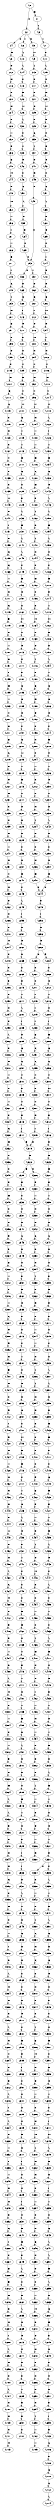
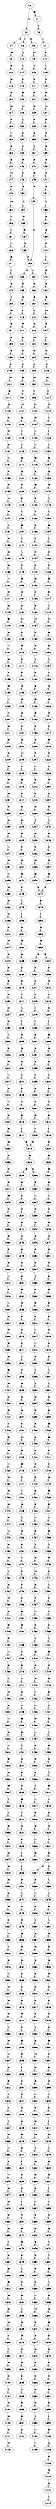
  strict digraph {
    S0
    S1
    S2
    S3
    S4
    S5
    S6
    S7
    S8
    S9
    S10
    S11
    S12
    S13
    S14
    S15
    S16
    S17
    S18
    S19
    S20
    S21
    S22
    S23
    S24
    S25
    S26
    S27
    S28
    S29
    S30
    S31
    S32
    S33
    S34
    S35
    S36
    S37
    S38
    S39
    S40
    S41
    S42
    S43
    S44
    S45
    S46
    S47
    S48
    S49
    S50
    S51
    S52
    S53
    S54
    S55
    S56
    S57
    S58
    S59
    S60
    S61
    S62
    S63
    S64
    S65
    S66
    S67
    S68
    S69
    S70
    S71
    S72
    S73
    S74
    S75
    S76
    S77
    S78
    S79
    S80
    S81
    S82
    S83
    S84
    S85
    S86
    S87
    S88
    S89
    S90
    S91
    S92
    S93
    S94
    S95
    S96
    S97
    S98
    S99
    S100
    S101
    S102
    S103
    S104
    S105
    S106
    S107
    S108
    S109
    S110
    S111
    S112
    S113
    S114
    S115
    S116
    S117
    S118
    S119
    S120
    S121
    S122
    S123
    S124
    S125
    S126
    S127
    S128
    S129
    S130
    S131
    S132
    S133
    S134
    S135
    S136
    S137
    S138
    S139
    S140
    S141
    S142
    S143
    S144
    S145
    S146
    S147
    S148
    S149
    S150
    S151
    S152
    S153
    S154
    S155
    S156
    S157
    S158
    S159
    S160
    S161
    S162
    S163
    S164
    S165
    S166
    S167
    S168
    S169
    S170
    S171
    S172
    S173
    S174
    S175
    S176
    S177
    S178
    S179
    S180
    S181
    S182
    S183
    S184
    S185
    S186
    S187
    S188
    S189
    S190
    S191
    S192
    S193
    S194
    S195
    S196
    S197
    S198
    S199
    S200
    S201
    S202
    S203
    S204
    S205
    S206
    S207
    S208
    S209
    S210
    S211
    S212
    S213
    S214
    S215
    S216
    S217
    S218
    S219
    S220
    S221
    S222
    S223
    S224
    S225
    S226
    S227
    S228
    S229
    S230
    S231
    S232
    S233
    S234
    S235
    S236
    S237
    S238
    S239
    S240
    S241
    S242
    S243
    S244
    S245
    S246
    S247
    S248
    S249
    S250
    S251
    S252
    S253
    S254
    S255
    S256
    S257
    S258
    S259
    S260
    S261
    S262
    S263
    S264
    S265
    S266
    S267
    S268
    S269
    S270
    S271
    S272
    S273
    S274
    S275
    S276
    S277
    S278
    S279
    S280
    S281
    S282
    S283
    S284
    S285
    S286
    S287
    S288
    S289
    S290
    S291
    S292
    S293
    S294
    S295
    S296
    S297
    S298
    S299
    S300
    S301
    S302
    S303
    S304
    S305
    S306
    S307
    S308
    S309
    S310
    S311
    S312
    S313
    S314
    S315
    S316
    S317
    S318
    S319
    S320
    S321
    S322
    S323
    S324
    S325
    S326
    S327
    S328
    S329
    S330
    S331
    S332
    S333
    S334
    S335
    S336
    S337
    S338
    S339
    S340
    S341
    S342
    S343
    S344
    S345
    S346
    S347
    S348
    S349
    S350
    S351
    S352
    S353
    S354
    S355
    S356
    S357
    S358
    S359
    S360
    S361
    S362
    S363
    S364
    S365
    S366
    S367
    S368
    S369
    S370
    S371
    S372
    S373
    S374
    S375
    S376
    S377
    S378
    S379
    S380
    S381
    S382
    S383
    S384
    S385
    S386
    S387
    S388
    S389
    S390
    S391
    S392
    S393
    S394
    S395
    S396
    S397
    S398
    S399
    S400
    S401
    S402
    S403
    S404
    S405
    S406
    S407
    S408
    S409
    S410
    S411
    S412
    S413
    S414
    S415
    S416
    S417
    S418
    S419
    S420
    S421
    S422
    S423
    S424
    S425
    S426
    S427
    S428
    S429
    S430
    S431
    S432
    S433
    S434
    S435
    S436
    S437
    S438
    S439
    S440
    S441
    S442
    S443
    S444
    S445
    S446
    S447
    S448
    S449
    S450
    S451
    S452
    S453
    S454
    S455
    S456
    S457
    S458
    S459
    S460
    S461
    S462
    S463
    S464
    S465
    S466
    S467
    S468
    S469
    S470
    S471
    S472
    S473
    S474
    S475
    S476
    S477
    S478
    S479
    S480
    S481
    S482
    S483
    S484
    S485
    S486
    S487
    S488
    S489
    S490
    S491
    S492
    S493
    S494
    S495
    S496
    S497
    S498
    S499
    S500
    S501
    S502
    S503
    S504
    S505
    S506
    S507
    S508
    S509
    S510
    S511
    S512
    S513
    S514
    S515
    S516
    S517
    S518
    S519
    S520
    S521
    S522
    S523
    S524
    S525
    S526
    S527
    S528
    S529
    S530
    S531
    S532
    S533
    S534
    S535
    S536
    S537
    S538
    S539
    S540
    S541
    S542
    S543
    S544
    S545
    S546
    S547
    S548
    S549
    S550
    S551
    S552
    S553
    S554
    S555
    S556
    S557
    S558
    S559
    S560
    S561
    S562
    S563
    S564
    S565
    S566
    S567
    S568
    S569
    S570
    S571
    S572
    S573
    S574
    S575
    S576
    S577
    S578
    S579
    S580
    S581
    S582
    S583
    S584
    S585
    S586
    S587
    S588
    S589
    S590
    S591
    S592
    S593
    S594
    S595
    S596
    S597
    S598
    S599
    S600
    S601
    S602
    S603
    S604
    S605
    S606
    S607
    S608
    S609
    S610
    S611
    S612
    S613
    S614
    S615
    S616
    S617
    S618
    S619
    S620
    S621
    S622
    S623
    S624
    S625
    S626
    S627
    S628
    S629
    S630
    S631
    S632
    S633
    S634
    S635
    S636
    S637
    S638
    S639
    S640
    S641
    S642
    S643
    S644
    S645
    S646
    S647
    S648
    S649
    S650
    S651
    S652
    S653
    S654
    S655
    S656
    S657
    S658
    S659
    S660
    S661
    S662
    S663
    S664
    S665
    S666
    S667
    S668
    S669
    S670
    S671
    S672
    S673
    S674
    S675
    S676
    S677
    S678
    S679
    S680
    S681
    S682
    S683
    S684
    S685
    S686
    S687
    S688
    S689
    S690
    S691
    S692
    S693
    S694
    S695
    S696
    S697
    S698
    S699
    S700
    S701
    S702
    S703
    S704
    S705
    S706
    S707
    S708
    S709
    S710
    S711
    S712
    S713
    S714
    S0 -> S1 [label=H]
    S0 -> S2 [label=L]
    S1 -> S3 [label=I]
    S2 -> S4 [label=L]
    S2 -> S5 [label=N]
    S2 -> S6 [label=V]
    S3 -> S7 [label=V]
    S4 -> S8 [label=F]
    S5 -> S9 [label=W]
    S6 -> S10 [label=S]
    S7 -> S11 [label=T]
    S8 -> S12 [label=D]
    S9 -> S13 [label=S]
    S10 -> S14 [label=S]
    S11 -> S15 [label=S]
    S12 -> S16 [label=N]
    S13 -> S17 [label=L]
    S14 -> S18 [label=L]
    S15 -> S19 [label=L]
    S16 -> S20 [label=F]
    S17 -> S21 [label=F]
    S18 -> S22 [label=N]
    S19 -> S23 [label=N]
    S20 -> S24 [label=K]
    S21 -> S25 [label=Q]
    S22 -> S26 [label=W]
    S23 -> S27 [label=W]
    S24 -> S28 [label=L]
    S25 -> S29 [label=L]
    S26 -> S30 [label=S]
    S27 -> S31 [label=A]
    S28 -> S32 [label=V]
    S29 -> S33 [label=C]
    S30 -> S34 [label=L]
    S31 -> S35 [label=L]
    S32 -> S36 [label=F]
    S33 -> S37 [label=S]
    S34 -> S38 [label=Y]
    S35 -> S39 [label=F]
    S36 -> S40 [label=E]
    S37 -> S41 [label=D]
    S38 -> S42 [label=Q]
    S39 -> S43 [label=Q]
    S40 -> S44 [label=M]
    S41 -> S45 [label=R]
    S42 -> S46 [label=L]
    S43 -> S47 [label=L]
    S44 -> S48 [label=E]
    S45 -> S49 [label=L]
    S46 -> S50 [label=C]
    S47 -> S51 [label=C]
    S48 -> S52 [label=M]
    S49 -> S53 [label=A]
    S50 -> S54 [label=S]
    S51 -> S55 [label=S]
    S52 -> S56 [label=V]
    S53 -> S57 [label=V]
    S53 -> S58 [label=T]
    S54 -> S59 [label=D]
    S55 -> S60 [label=D]
    S56 -> S61 [label=I]
    S57 -> S62 [label=D]
    S58 -> S63 [label=D]
    S59 -> S64 [label=R]
    S60 -> S65 [label=Q]
    S61 -> S66 [label=V]
    S62 -> S67 [label=G]
    S63 -> S68 [label=G]
    S64 -> S69 [label=L]
    S65 -> S70 [label=L]
    S66 -> S71 [label=E]
    S67 -> S72 [label=I]
    S68 -> S73 [label=I]
    S69 -> S53 [label=A]
    S70 -> S74 [label=V]
    S71 -> S75 [label=I]
    S72 -> S76 [label=Q]
    S73 -> S77 [label=Q]
    S74 -> S78 [label=D]
    S75 -> S79 [label=C]
    S76 -> S80 [label=M]
    S77 -> S81 [label=L]
    S78 -> S82 [label=D]
    S79 -> S83 [label=S]
    S80 -> S84 [label=A]
    S81 -> S85 [label=A]
    S82 -> S86 [label=G]
    S83 -> S87 [label=N]
    S84 -> S88 [label=Y]
    S85 -> S89 [label=Y]
    S86 -> S90 [label=M]
    S87 -> S91 [label=E]
    S88 -> S92 [label=H]
    S89 -> S93 [label=N]
    S90 -> S94 [label=K]
    S91 -> S95 [label=L]
    S92 -> S96 [label=Y]
    S93 -> S97 [label=Y]
    S94 -> S98 [label=V]
    S95 -> S99 [label=D]
    S96 -> S100 [label=W]
    S97 -> S101 [label=W]
    S98 -> S102 [label=A]
    S99 -> S103 [label=L]
    S100 -> S104 [label=N]
    S101 -> S105 [label=G]
    S102 -> S106 [label=Y]
    S103 -> S107 [label=H]
    S104 -> S108 [label=V]
    S105 -> S109 [label=V]
    S106 -> S110 [label=H]
    S107 -> S111 [label=G]
    S108 -> S112 [label=V]
    S109 -> S113 [label=V]
    S110 -> S114 [label=Y]
    S111 -> S115 [label=C]
    S112 -> S116 [label=H]
    S113 -> S117 [label=H]
    S114 -> S118 [label=W]
    S115 -> S119 [label=L]
    S116 -> S120 [label=G]
    S117 -> S121 [label=G]
    S118 -> S122 [label=S]
    S119 -> S123 [label=Q]
    S120 -> S124 [label=H]
    S121 -> S125 [label=T]
    S122 -> S126 [label=I]
    S123 -> S127 [label=L]
    S124 -> S128 [label=P]
    S125 -> S129 [label=P]
    S126 -> S130 [label=V]
    S127 -> S131 [label=Y]
    S128 -> S132 [label=S]
    S129 -> S133 [label=S]
    S130 -> S134 [label=H]
    S131 -> S135 [label=P]
    S132 -> S136 [label=D]
    S133 -> S137 [label=E]
    S134 -> S138 [label=G]
    S135 -> S139 [label=L]
    S136 -> S140 [label=S]
    S137 -> S141 [label=S]
    S138 -> S142 [label=Q]
    S139 -> S143 [label=W]
    S140 -> S144 [label=A]
    S141 -> S145 [label=S]
    S142 -> S146 [label=S]
    S143 -> S147 [label=R]
    S144 -> S148 [label=L]
    S145 -> S149 [label=L]
    S146 -> S150 [label=S]
    S147 -> S151 [label=I]
    S148 -> S152 [label=H]
    S149 -> S153 [label=H]
    S150 -> S154 [label=E]
    S151 -> S155 [label=A]
    S152 -> S156 [label=L]
    S153 -> S157 [label=Q]
    S154 -> S158 [label=S]
    S155 -> S159 [label=G]
    S156 -> S160 [label=T]
    S157 -> S161 [label=T]
    S158 -> S162 [label=A]
    S159 -> S163 [label=G]
    S160 -> S164 [label=M]
    S161 -> S165 [label=M]
    S162 -> S166 [label=L]
    S163 -> S167 [label=V]
    S164 -> S168 [label=Y]
    S165 -> S169 [label=Y]
    S166 -> S170 [label=H]
    S167 -> S171 [label=N]
    S168 -> S172 [label=Q]
    S169 -> S173 [label=Q]
    S170 -> S174 [label=R]
    S171 -> S175 [label=G]
    S172 -> S176 [label=S]
    S173 -> S177 [label=T]
    S174 -> S178 [label=V]
    S175 -> S179 [label=E]
    S176 -> S180 [label=L]
    S177 -> S181 [label=L]
    S178 -> S182 [label=M]
    S179 -> S183 [label=R]
    S180 -> S184 [label=G]
    S181 -> S185 [label=G]
    S182 -> S186 [label=F]
    S183 -> S187 [label=V]
    S184 -> S188 [label=H]
    S185 -> S189 [label=Q]
    S186 -> S190 [label=D]
    S187 -> S191 [label=Q]
    S188 -> S192 [label=Q]
    S189 -> S193 [label=Q]
    S190 -> S194 [label=S]
    S191 -> S195 [label=I]
    S192 -> S196 [label=L]
    S193 -> S197 [label=L]
    S194 -> S198 [label=V]
    S195 -> S199 [label=H]
    S196 -> S200 [label=A]
    S197 -> S201 [label=G]
    S198 -> S202 [label=G]
    S199 -> S203 [label=V]
    S200 -> S204 [label=L]
    S201 -> S205 [label=W]
    S202 -> S206 [label=Q]
    S203 -> S207 [label=Y]
    S204 -> S208 [label=V]
    S205 -> S209 [label=V]
    S206 -> S210 [label=Q]
    S207 -> S211 [label=Q]
    S208 -> S212 [label=T]
    S209 -> S213 [label=H]
    S210 -> S214 [label=L]
    S211 -> S215 [label=E]
    S212 -> S216 [label=Y]
    S213 -> S217 [label=Y]
    S214 -> S218 [label=E]
    S215 -> S219 [label=C]
    S216 -> S220 [label=K]
    S217 -> S221 [label=K]
    S218 -> S222 [label=A]
    S219 -> S223 [label=A]
    S220 -> S224 [label=S]
    S221 -> S225 [label=N]
    S222 -> S226 [label=V]
    S223 -> S227 [label=Q]
    S224 -> S228 [label=A]
    S225 -> S229 [label=A]
    S226 -> S230 [label=Q]
    S227 -> S231 [label=K]
    S228 -> S232 [label=L]
    S229 -> S233 [label=L]
    S230 -> S234 [label=Y]
    S231 -> S235 [label=L]
    S232 -> S236 [label=K]
    S233 -> S237 [label=K]
    S234 -> S238 [label=K]
    S235 -> S239 [label=A]
    S236 -> S240 [label=H]
    S237 -> S241 [label=H]
    S238 -> S242 [label=S]
    S239 -> S243 [label=Q]
    S240 -> S244 [label=L]
    S241 -> S245 [label=L]
    S242 -> S246 [label=A]
    S243 -> S247 [label=V]
    S244 -> S248 [label=P]
    S245 -> S249 [label=S]
    S246 -> S250 [label=L]
    S247 -> S251 [label=N]
    S248 -> S252 [label=I]
    S249 -> S253 [label=I]
    S250 -> S254 [label=K]
    S251 -> S255 [label=Y]
    S252 -> S256 [label=A]
    S253 -> S257 [label=A]
    S254 -> S258 [label=H]
    S255 -> S259 [label=K]
    S256 -> S260 [label=Q]
    S257 -> S261 [label=Q]
    S258 -> S244 [label=L]
    S259 -> S262 [label=D]
    S260 -> S263 [label=D]
    S260 -> S264 [label=E]
    S261 -> S265 [label=D]
    S262 -> S266 [label=A]
    S263 -> S267 [label=L]
    S264 -> S268 [label=L]
    S265 -> S269 [label=L]
    S266 -> S270 [label=L]
    S267 -> S271 [label=L]
    S268 -> S272 [label=Q]
    S269 -> S273 [label=R]
    S270 -> S274 [label=M]
    S271 -> S275 [label=I]
    S272 -> S276 [label=V]
    S273 -> S277 [label=V]
    S274 -> S278 [label=L]
    S275 -> S279 [label=I]
    S276 -> S280 [label=A]
    S277 -> S281 [label=S]
    S278 -> S282 [label=L]
    S279 -> S283 [label=I]
    S280 -> S284 [label=I]
    S281 -> S285 [label=I]
    S282 -> S286 [label=P]
    S283 -> S287 [label=E]
    S284 -> S288 [label=E]
    S285 -> S289 [label=D]
    S286 -> S290 [label=L]
    S287 -> S291 [label=G]
    S288 -> S292 [label=G]
    S289 -> S293 [label=G]
    S290 -> S294 [label=A]
    S291 -> S295 [label=C]
    S292 -> S296 [label=C]
    S293 -> S297 [label=C]
    S294 -> S298 [label=T]
    S295 -> S299 [label=Y]
    S296 -> S300 [label=Y]
    S297 -> S301 [label=Y]
    S298 -> S302 [label=S]
    S299 -> S303 [label=L]
    S300 -> S304 [label=M]
    S301 -> S305 [label=L]
    S302 -> S306 [label=T]
    S303 -> S307 [label=Y]
    S304 -> S308 [label=Y]
    S305 -> S309 [label=Y]
    S306 -> S310 [label=N]
    S307 -> S311 [label=R]
    S308 -> S312 [label=R]
    S309 -> S313 [label=R]
    S310 -> S314 [label=V]
    S311 -> S315 [label=I]
    S312 -> S316 [label=I]
    S313 -> S317 [label=I]
    S314 -> S318 [label=Y]
    S315 -> S319 [label=F]
    S316 -> S320 [label=F]
    S317 -> S319 [label=F]
    S318 -> S321 [label=V]
    S319 -> S322 [label=K]
    S320 -> S323 [label=K]
    S321 -> S324 [label=T]
    S322 -> S325 [label=E]
    S322 -> S326 [label=D]
    S323 -> S327 [label=E]
    S324 -> S328 [label=G]
    S325 -> S329 [label=F]
    S326 -> S330 [label=F]
    S327 -> S331 [label=F]
    S328 -> S332 [label=H]
    S329 -> S333 [label=L]
    S330 -> S334 [label=V]
    S331 -> S335 [label=V]
    S332 -> S336 [label=Y]
    S333 -> S337 [label=A]
    S334 -> S338 [label=A]
    S335 -> S339 [label=A]
    S336 -> S340 [label=L]
    S337 -> S341 [label=A]
    S338 -> S342 [label=A]
    S339 -> S343 [label=A]
    S340 -> S344 [label=F]
    S341 -> S345 [label=C]
    S342 -> S346 [label=C]
    S343 -> S347 [label=C]
    S344 -> S348 [label=H]
    S345 -> S349 [label=D]
    S346 -> S350 [label=D]
    S347 -> S351 [label=D]
    S348 -> S352 [label=L]
    S349 -> S353 [label=A]
    S350 -> S354 [label=A]
    S351 -> S355 [label=A]
    S352 -> S356 [label=F]
    S353 -> S357 [label=P]
    S354 -> S358 [label=S]
    S355 -> S359 [label=P]
    S356 -> S360 [label=R]
    S357 -> S361 [label=E]
    S358 -> S362 [label=E]
    S359 -> S363 [label=E]
    S360 -> S364 [label=P]
    S361 -> S365 [label=Q]
    S362 -> S366 [label=R]
    S363 -> S367 [label=R]
    S364 -> S368 [label=F]
    S365 -> S369 [label=L]
    S366 -> S370 [label=L]
    S367 -> S371 [label=L]
    S368 -> S372 [label=V]
    S369 -> S373 [label=T]
    S370 -> S374 [label=V]
    S371 -> S375 [label=T]
    S372 -> S376 [label=P]
    S373 -> S377 [label=L]
    S374 -> S378 [label=V]
    S375 -> S379 [label=L]
    S376 -> S380 [label=V]
    S377 -> S381 [label=V]
    S378 -> S382 [label=A]
    S379 -> S383 [label=T]
    S380 -> S384 [label=C]
    S381 -> S385 [label=T]
    S382 -> S386 [label=S]
    S383 -> S387 [label=S]
    S384 -> S388 [label=Q]
    S385 -> S389 [label=Q]
    S386 -> S390 [label=S]
    S387 -> S391 [label=S]
    S388 -> S392 [label=E]
    S389 -> S393 [label=N]
    S390 -> S394 [label=N]
    S391 -> S395 [label=N]
    S392 -> S396 [label=N]
    S393 -> S397 [label=Q]
    S394 -> S398 [label=R]
    S395 -> S399 [label=R]
    S396 -> S400 [label=E]
    S397 -> S401 [label=L]
    S398 -> S402 [label=T]
    S399 -> S403 [label=H]
    S400 -> S404 [label=N]
    S401 -> S405 [label=M]
    S402 -> S406 [label=L]
    S403 -> S407 [label=E]
    S404 -> S408 [label=L]
    S405 -> S409 [label=N]
    S406 -> S410 [label=L]
    S407 -> S411 [label=L]
    S408 -> S412 [label=E]
    S409 -> S413 [label=E]
    S410 -> S414 [label=L]
    S411 -> S415 [label=L]
    S412 -> S416 [label=I]
    S413 -> S417 [label=L]
    S414 -> S418 [label=E]
    S415 -> S419 [label=G]
    S416 -> S420 [label=E]
    S417 -> S421 [label=V]
    S418 -> S422 [label=E]
    S419 -> S423 [label=E]
    S420 -> S424 [label=N]
    S421 -> S425 [label=Q]
    S422 -> S426 [label=F]
    S423 -> S427 [label=F]
    S424 -> S428 [label=V]
    S425 -> S429 [label=S]
    S426 -> S430 [label=V]
    S427 -> S431 [label=V]
    S428 -> S432 [label=K]
    S429 -> S433 [label=Q]
    S430 -> S434 [label=D]
    S431 -> S435 [label=E]
    S432 -> S436 [label=N]
    S433 -> S437 [label=L]
    S434 -> S438 [label=S]
    S435 -> S439 [label=S]
    S436 -> S440 [label=N]
    S437 -> S441 [label=V]
    S438 -> S442 [label=Q]
    S439 -> S443 [label=Q]
    S440 -> S444 [label=D]
    S441 -> S445 [label=L]
    S442 -> S446 [label=M]
    S443 -> S447 [label=L]
    S444 -> S448 [label=W]
    S445 -> S449 [label=L]
    S446 -> S450 [label=T]
    S447 -> S451 [label=S]
    S448 -> S452 [label=R]
    S449 -> S453 [label=L]
    S450 -> S454 [label=L]
    S451 -> S455 [label=L]
    S452 -> S456 [label=K]
    S453 -> S457 [label=H]
    S454 -> S458 [label=V]
    S455 -> S459 [label=V]
    S456 -> S460 [label=S]
    S457 -> S461 [label=H]
    S458 -> S462 [label=L]
    S459 -> S463 [label=L]
    S460 -> S464 [label=C]
-   S461 -> S465 [label=T]
    S462 -> S466 [label=S]
    S463 -> S467 [label=S]
    S464 -> S468 [label=M]
    S465 -> S469 [label=Y]
    S466 -> S470 [label=H]
    S467 -> S471 [label=H]
    S468 -> S472 [label=T]
    S469 -> S473 [label=F]
    S470 -> S474 [label=A]
    S471 -> S475 [label=A]
    S472 -> S476 [label=R]
    S473 -> S477 [label=V]
    S474 -> S478 [label=Q]
    S475 -> S479 [label=Q]
    S476 -> S480 [label=F]
    S477 -> S481 [label=K]
    S478 -> S482 [label=I]
    S479 -> S483 [label=F]
    S480 -> S484 [label=V]
    S481 -> S485 [label=V]
    S482 -> S486 [label=V]
    S483 -> S487 [label=V]
    S484 -> S488 [label=D]
    S485 -> S489 [label=E]
    S486 -> S490 [label=K]
    S487 -> S491 [label=K]
    S488 -> S492 [label=S]
    S489 -> S493 [label=D]
    S490 -> S494 [label=V]
    S491 -> S495 [label=V]
    S492 -> S496 [label=M]
    S493 -> S497 [label=S]
    S494 -> S498 [label=E]
    S495 -> S499 [label=E]
    S496 -> S500 [label=L]
    S497 -> S501 [label=N]
    S498 -> S502 [label=D]
    S499 -> S503 [label=D]
    S500 -> S504 [label=V]
    S501 -> S505 [label=T]
    S502 -> S506 [label=T]
    S503 -> S507 [label=S]
    S504 -> S508 [label=L]
    S505 -> S509 [label=T]
    S506 -> S510 [label=S]
    S507 -> S511 [label=H]
    S508 -> S512 [label=V]
    S509 -> S513 [label=H]
    S510 -> S514 [label=V]
    S511 -> S515 [label=V]
    S512 -> S516 [label=F]
    S513 -> S517 [label=V]
    S514 -> S518 [label=T]
    S515 -> S519 [label=T]
    S516 -> S520 [label=R]
    S517 -> S521 [label=K]
    S518 -> S522 [label=Q]
    S519 -> S523 [label=Q]
    S520 -> S524 [label=H]
    S521 -> S525 [label=L]
    S522 -> S526 [label=V]
    S523 -> S527 [label=V]
    S524 -> S528 [label=S]
    S525 -> S529 [label=I]
    S526 -> S530 [label=R]
    S527 -> S531 [label=R]
    S528 -> S532 [label=S]
    S529 -> S533 [label=I]
    S531 -> S534 [label=L]
    S531 -> S535 [label=L]
    S532 -> S536 [label=F]
    S533 -> S537 [label=D]
    S534 -> S538 [label=T]
    S535 -> S539 [label=S]
    S536 -> S540 [label=R]
    S537 -> S541 [label=S]
    S538 -> S542 [label=V]
    S539 -> S543 [label=V]
    S540 -> S544 [label=Q]
    S541 -> S545 [label=Y]
    S542 -> S546 [label=D]
    S543 -> S547 [label=D]
    S544 -> S548 [label=N]
    S545 -> S549 [label=N]
    S546 -> S550 [label=S]
    S547 -> S551 [label=S]
    S548 -> S552 [label=G]
    S549 -> S553 [label=G]
    S550 -> S554 [label=G]
    S551 -> S555 [label=G]
    S552 -> S556 [label=L]
    S553 -> S557 [label=N]
    S554 -> S558 [label=N]
    S555 -> S559 [label=N]
    S556 -> S560 [label=K]
    S557 -> S561 [label=N]
    S558 -> S562 [label=G]
    S559 -> S563 [label=G]
    S560 -> S564 [label=L]
    S561 -> S565 [label=L]
    S562 -> S566 [label=L]
    S563 -> S567 [label=Q]
    S564 -> S568 [label=V]
    S565 -> S569 [label=L]
    S566 -> S570 [label=A]
    S567 -> S571 [label=A]
    S568 -> S572 [label=I]
    S569 -> S573 [label=A]
    S570 -> S574 [label=L]
    S571 -> S575 [label=L]
    S572 -> S576 [label=D]
    S573 -> S577 [label=Q]
    S574 -> S578 [label=L]
    S575 -> S579 [label=L]
    S576 -> S580 [label=S]
    S577 -> S581 [label=L]
    S578 -> S582 [label=S]
    S579 -> S583 [label=A]
    S580 -> S584 [label=M]
    S581 -> S585 [label=H]
    S582 -> S586 [label=E]
    S583 -> S587 [label=E]
    S584 -> S588 [label=E]
    S585 -> S589 [label=R]
    S586 -> S590 [label=M]
    S587 -> S591 [label=L]
    S588 -> S592 [label=T]
    S589 -> S593 [label=I]
    S590 -> S594 [label=R]
    S591 -> S595 [label=R]
    S592 -> S596 [label=S]
    S593 -> S597 [label=L]
    S594 -> S598 [label=Q]
    S595 -> S599 [label=Q]
    S596 -> S600 [label=N]
    S597 -> S601 [label=T]
    S598 -> S602 [label=V]
    S599 -> S603 [label=V]
    S600 -> S604 [label=Y]
    S601 -> S605 [label=A]
    S602 -> S606 [label=L]
    S603 -> S607 [label=L]
    S604 -> S608 [label=F]
    S605 -> S609 [label=T]
    S606 -> S610 [label=N]
    S607 -> S611 [label=I]
    S608 -> S612 [label=R]
    S609 -> S613 [label=H]
    S610 -> S614 [label=M]
    S611 -> S615 [label=M]
    S612 -> S616 [label=S]
    S613 -> S617 [label=N]
    S614 -> S618 [label=S]
    S615 -> S619 [label=S]
    S616 -> S620 [label=I]
    S617 -> S621 [label=I]
    S618 -> S622 [label=H]
    S619 -> S623 [label=H]
    S620 -> S624 [label=S]
    S621 -> S625 [label=T]
    S622 -> S626 [label=N]
    S623 -> S627 [label=N]
    S624 -> S628 [label=D]
    S625 -> S629 [label=A]
    S626 -> S630 [label=L]
    S627 -> S631 [label=I]
    S628 -> S632 [label=V]
    S629 -> S633 [label=I]
    S630 -> S634 [label=V]
    S631 -> S635 [label=V]
    S632 -> S636 [label=I]
    S633 -> S637 [label=A]
    S634 -> S638 [label=T]
    S635 -> S639 [label=T]
    S636 -> S640 [label=V]
    S637 -> S641 [label=N]
    S638 -> S642 [label=A]
    S639 -> S643 [label=G]
    S640 -> S644 [label=N]
    S641 -> S645 [label=E]
    S642 -> S646 [label=G]
    S643 -> S647 [label=S]
    S644 -> S648 [label=K]
    S645 -> S649 [label=P]
    S646 -> S650 [label=A]
    S647 -> S651 [label=S]
    S648 -> S652 [label=D]
    S649 -> S653 [label=S]
    S650 -> S654 [label=D]
    S651 -> S655 [label=E]
    S652 -> S656 [label=G]
    S653 -> S657 [label=L]
    S654 -> S658 [label=L]
    S655 -> S659 [label=S]
    S656 -> S660 [label=I]
    S657 -> S661 [label=D]
    S658 -> S662 [label=V]
    S659 -> S663 [label=A]
    S660 -> S664 [label=L]
    S661 -> S665 [label=S]
    S662 -> S666 [label=M]
    S663 -> S667 [label=G]
    S664 -> S668 [label=E]
    S665 -> S669 [label=K]
    S666 -> S670 [label=D]
    S667 -> S671 [label=E]
    S668 -> S672 [label=E]
    S669 -> S673 [label=Q]
    S670 -> S674 [label=Q]
    S671 -> S675 [label=P]
    S672 -> S676 [label=K]
    S673 -> S677 [label=A]
    S674 -> S678 [label=K]
    S675 -> S679 [label=K]
    S676 -> S680 [label=D]
    S677 -> S681 [label=T]
    S678 -> S682 [label=L]
    S679 -> S683 [label=L]
    S680 -> S684 [label=K]
    S681 -> S685 [label=P]
    S682 -> S686 [label=A]
    S683 -> S687 [label=A]
    S684 -> S688 [label=I]
    S685 -> S689 [label=V]
    S686 -> S690 [label=A]
    S687 -> S691 [label=A]
    S688 -> S692 [label=S]
    S689 -> S693 [label=F]
    S690 -> S694 [label=A]
    S691 -> S695 [label=P]
    S692 -> S696 [label=N]
    S693 -> S697 [label=R]
    S694 -> S698 [label=S]
    S695 -> S699 [label=I]
    S696 -> S700 [label=T]
    S697 -> S701 [label=L]
    S698 -> S702 [label=V]
    S699 -> S703 [label=R]
    S700 -> S704 [label=S]
    S702 -> S705 [label=V]
    S703 -> S706 [label=C]
    S704 -> S707 [label=A]
    S706 -> S708 [label=L]
    S707 -> S709 [label=N]
    S708 -> S710 [label=G]
    S709 -> S711 [label=A]
    S710 -> S712 [label=C]
    S711 -> S713 [label=M]
    S712 -> S714 [label=S]
  }
